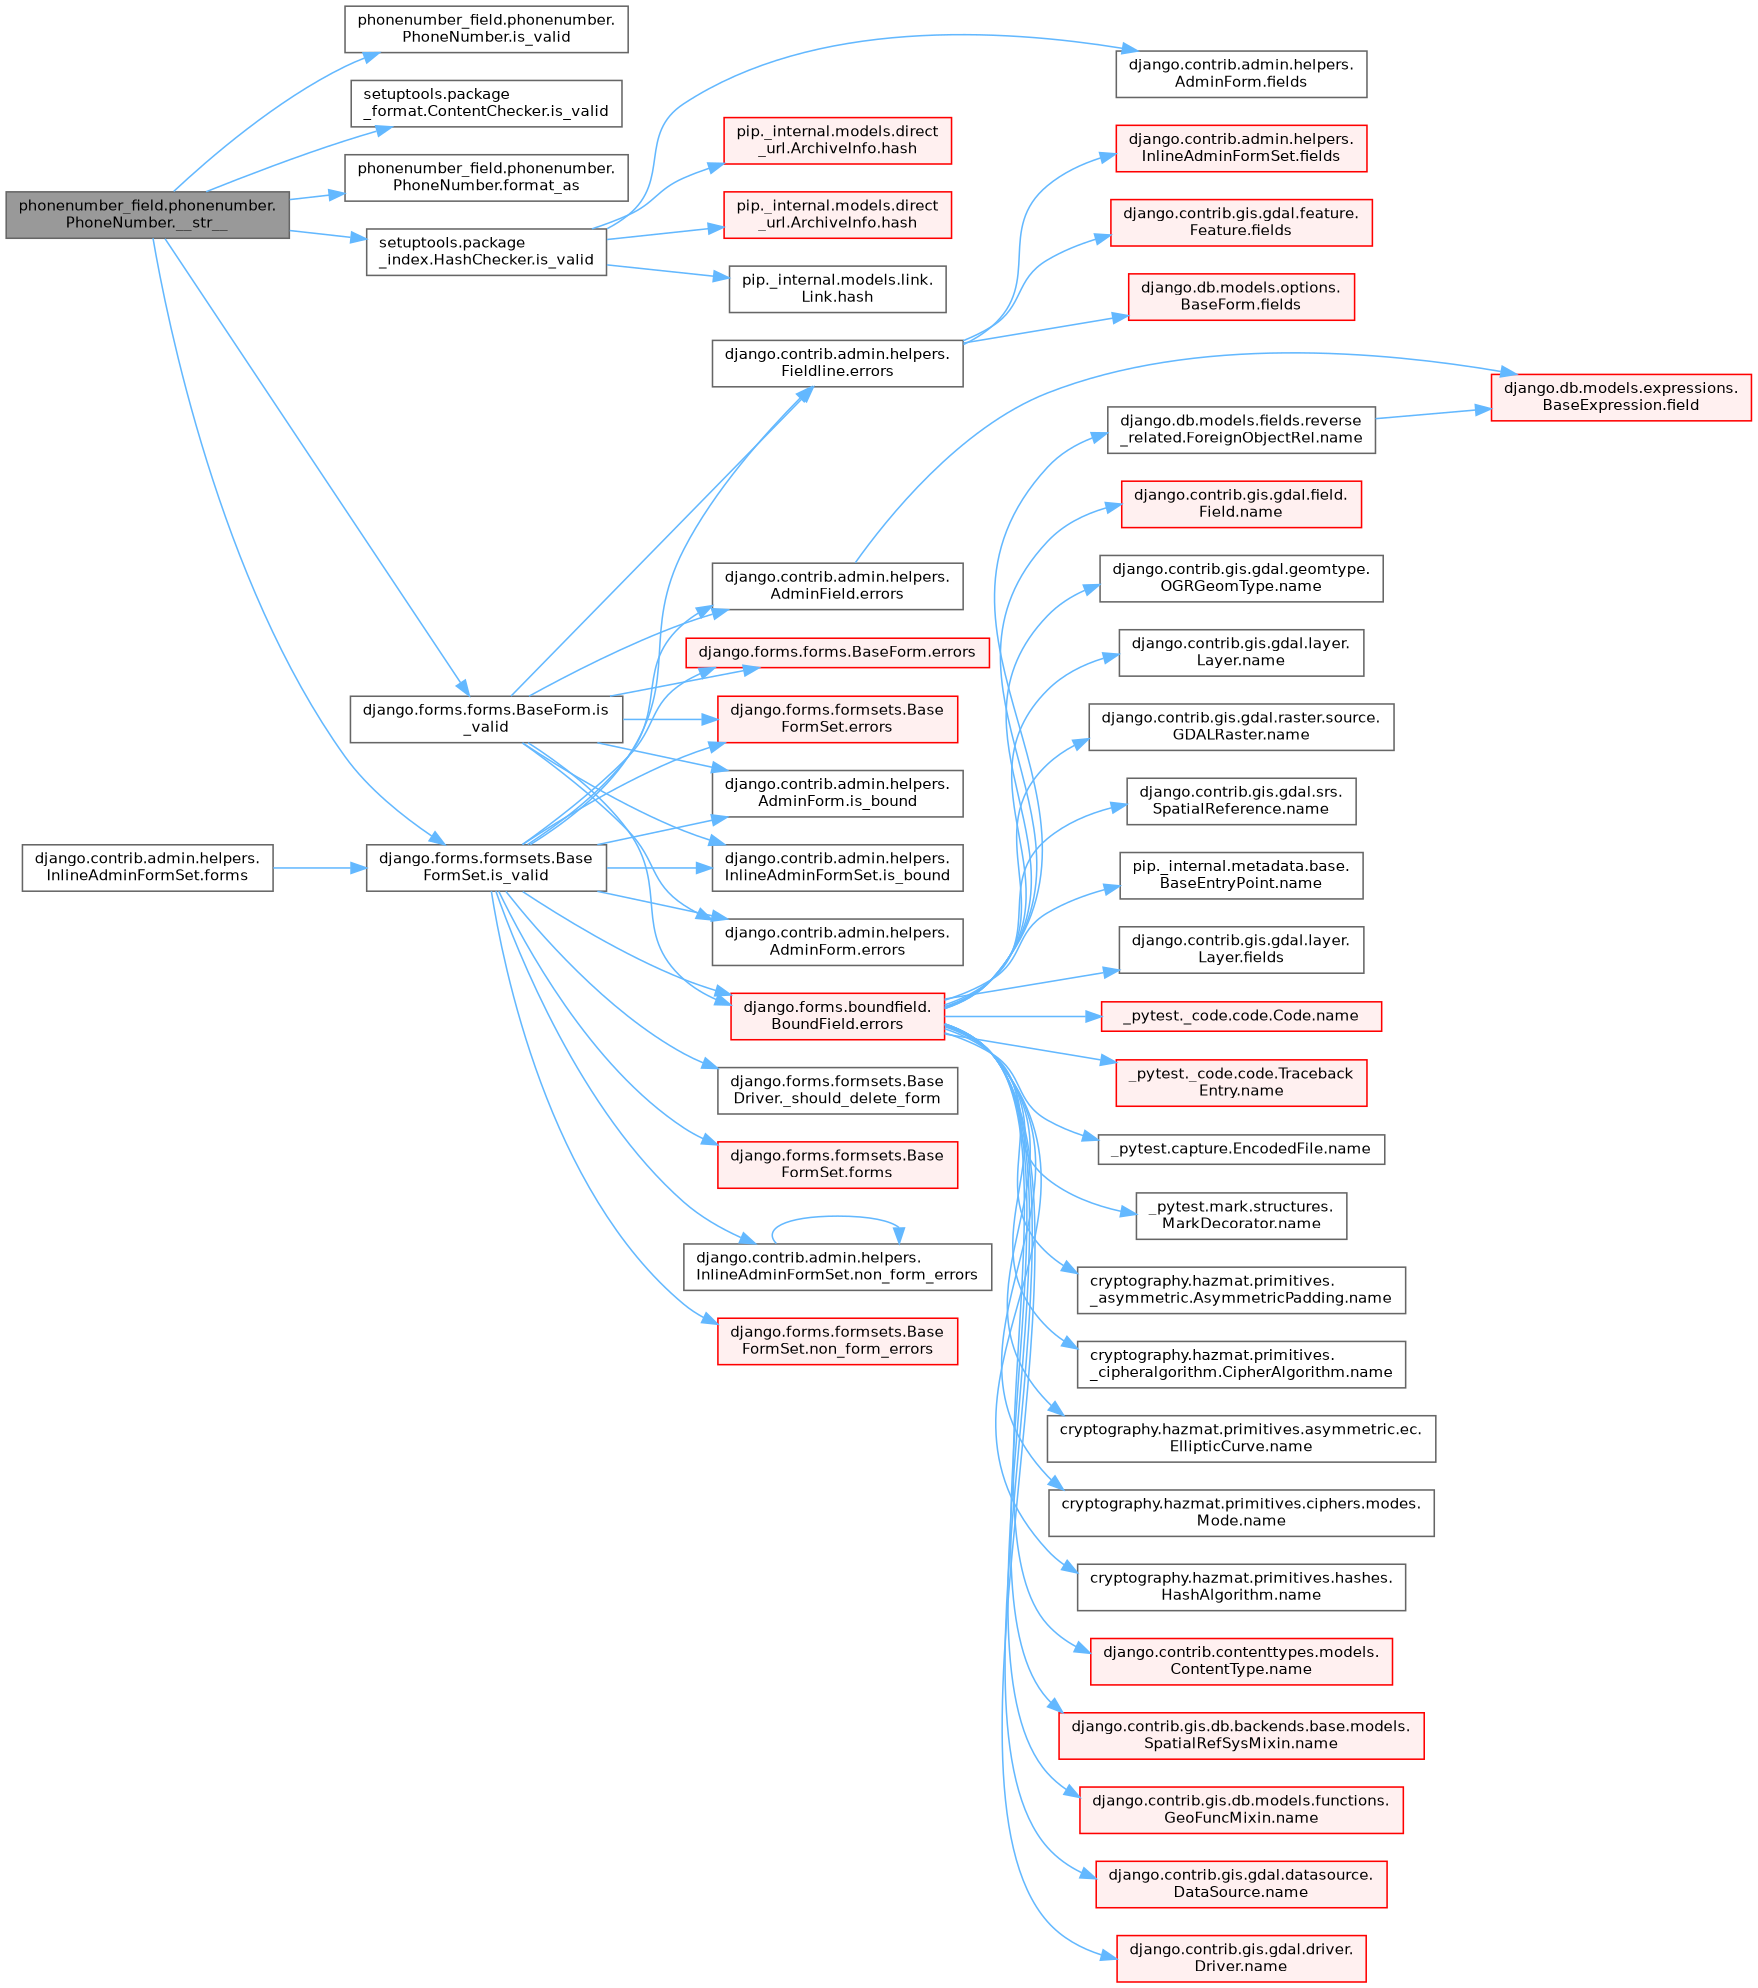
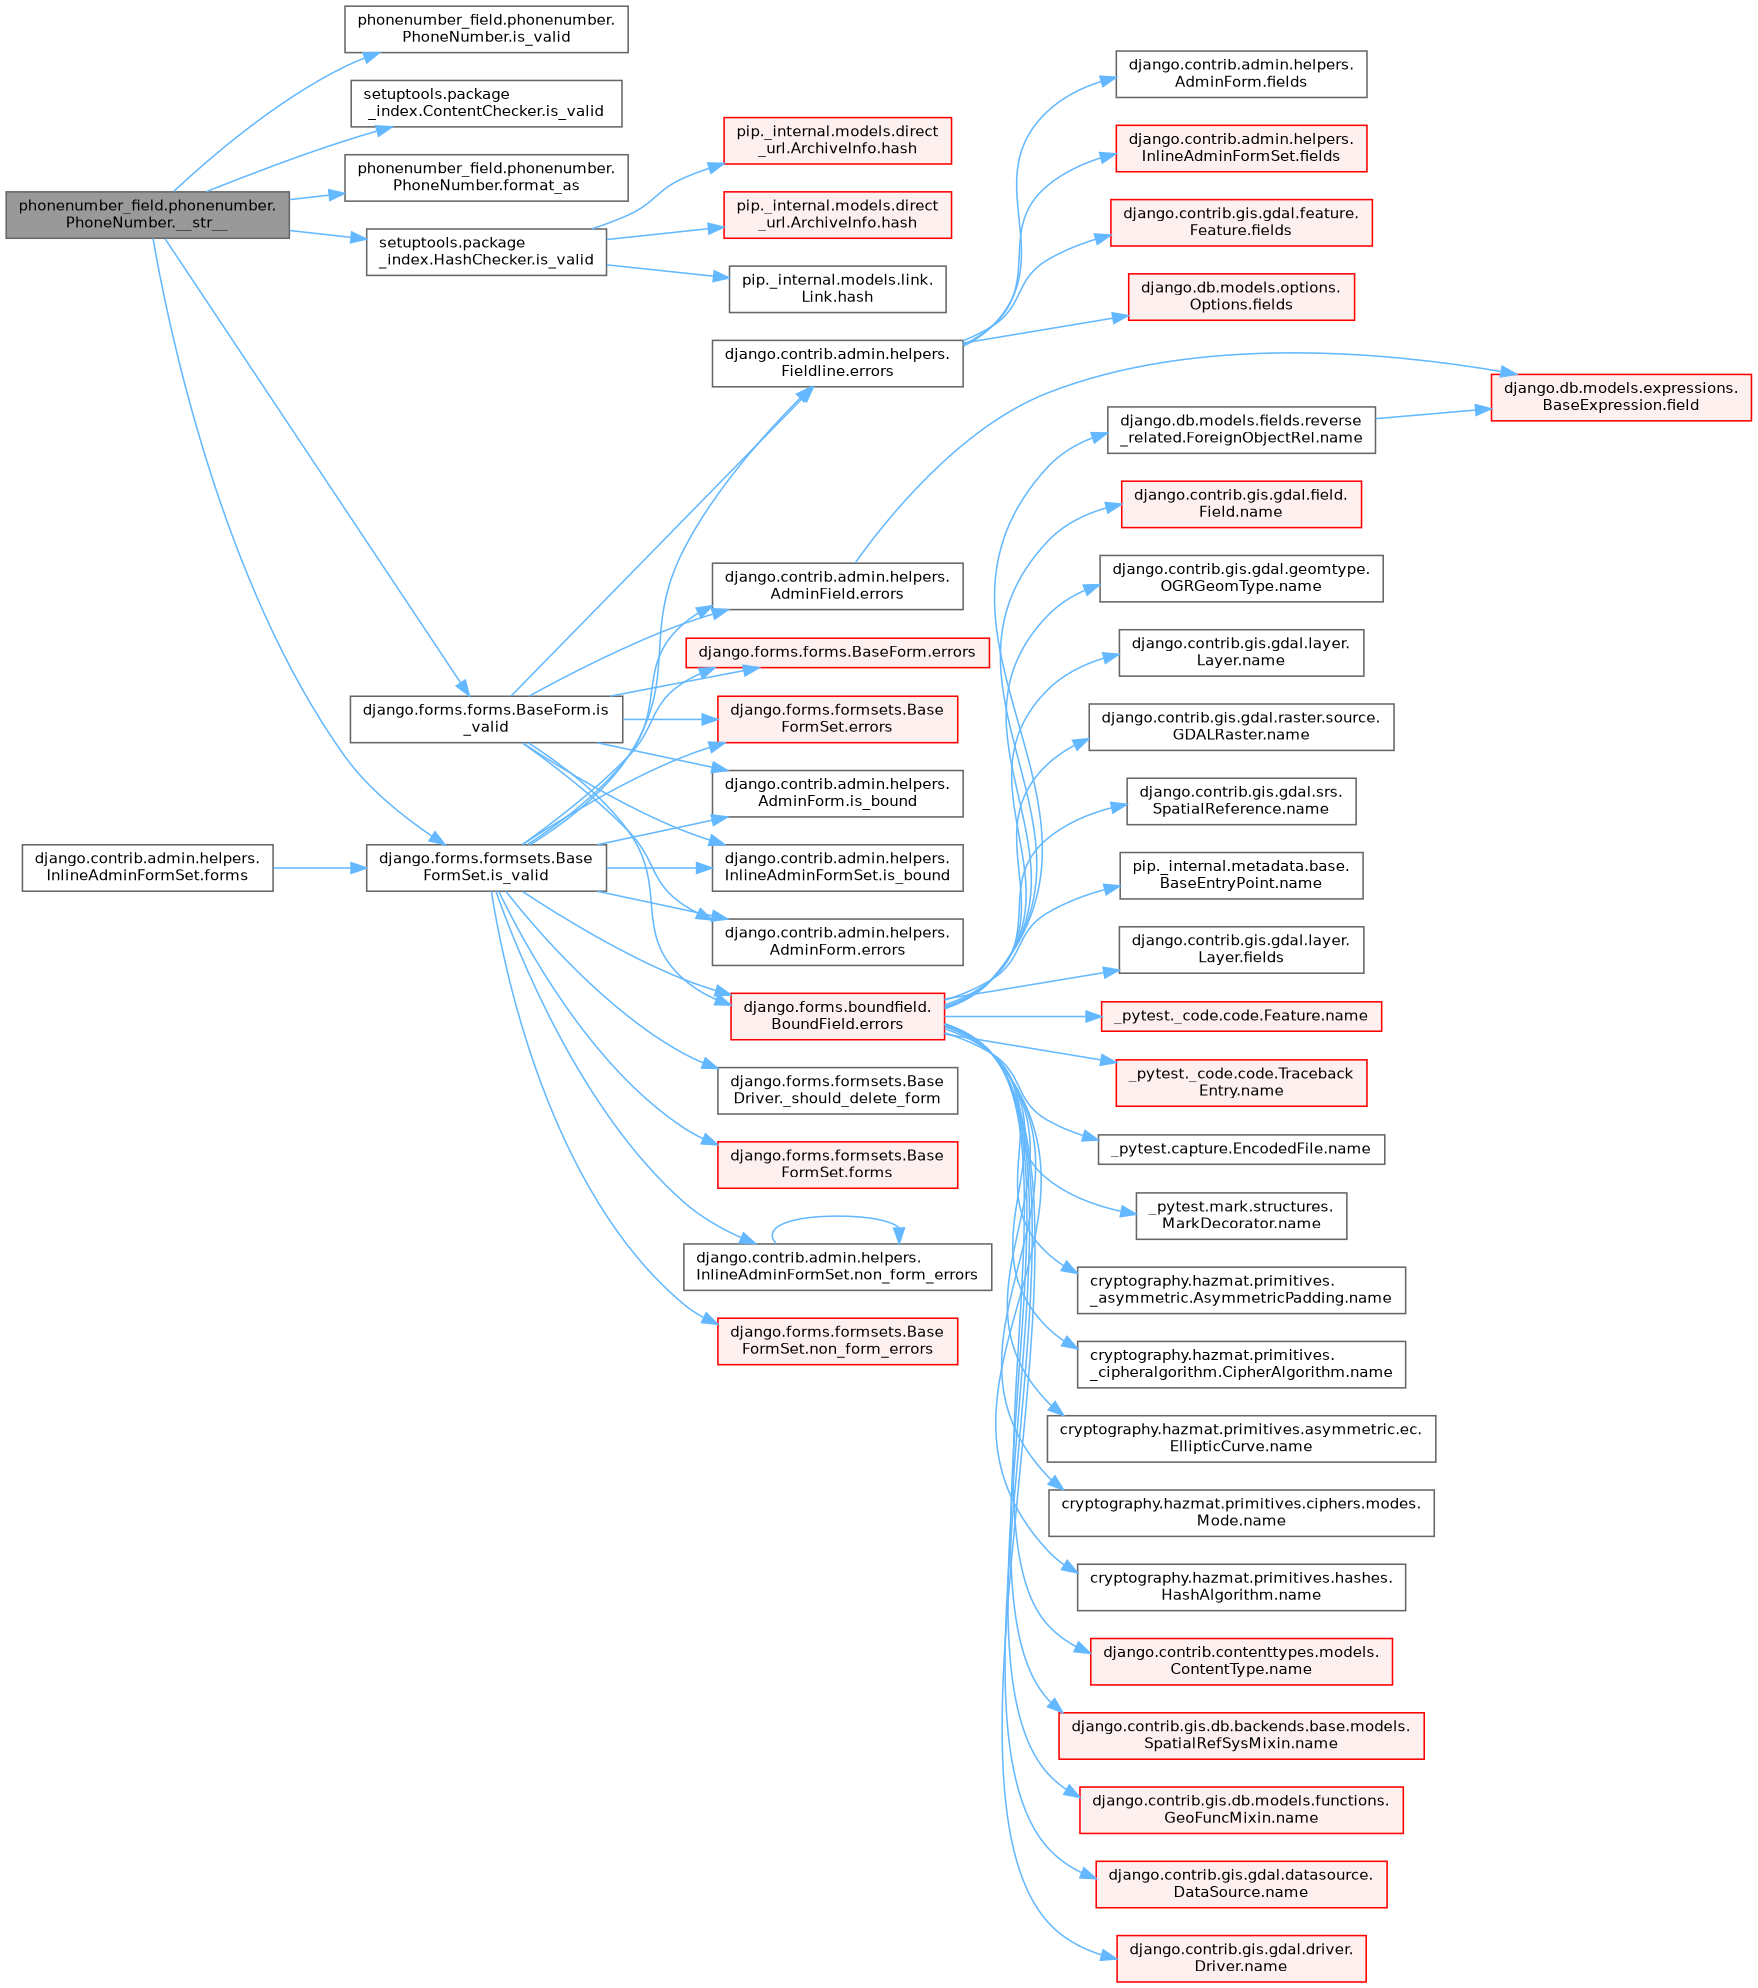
  digraph {
    rankdir=LR
    node [color=grey40 fillcolor=white fontname=Helvetica fontsize=10 shape=box style=filled]
    edge [color=steelblue1 fontname=Helvetica fontsize=10 labelfontname=Helvetica labelfontsize=10 style=solid]
    n1 [color=gray40 fillcolor=grey60 fontcolor=black height=0.2 label="phonenumber_field.phonenumber.\lPhoneNumber.__str__" width=0.4]
    n2 [height=0.2 label="phonenumber_field.phonenumber.\lPhoneNumber.format_as" width=0.4]
    n3 [height=0.2 label="django.forms.forms.BaseForm.is\l_valid" width=0.4]
    n4 [height=0.2 label="django.forms.formsets.Base\lFormSet.is_valid" width=0.4]
    n5 [height=0.2 label="phonenumber_field.phonenumber.\lPhoneNumber.is_valid" width=0.4]
-   n6 [height=0.2 label="setuptools.package\l_format.ContentChecker.is_valid" width=0.4]
+   n6 [height=0.2 label="setuptools.package\l_index.ContentChecker.is_valid" width=0.4]
    n7 [height=0.2 label="setuptools.package\l_index.HashChecker.is_valid" width=0.4]
    n8 [height=0.2 label="django.contrib.admin.helpers.\lAdminField.errors" width=0.4]
    n9 [height=0.2 label="django.contrib.admin.helpers.\lAdminForm.errors" width=0.4]
    n10 [height=0.2 label="django.contrib.admin.helpers.\lFieldline.errors" width=0.4]
    n11 [color=red fillcolor="#FFF0F0" height=0.2 label="django.forms.boundfield.\lBoundField.errors" width=0.4]
    n12 [color=red fillcolor="#FFF0F0" height=0.2 label="django.forms.forms.BaseForm.errors" width=0.4]
    n13 [color=red fillcolor="#FFF0F0" height=0.2 label="django.forms.formsets.Base\lFormSet.errors" width=0.4]
    n14 [height=0.2 label="django.contrib.admin.helpers.\lAdminForm.is_bound" width=0.4]
    n15 [height=0.2 label="django.contrib.admin.helpers.\lInlineAdminFormSet.is_bound" width=0.4]
    n16 [height=0.2 label="django.forms.formsets.Base\lDriver._should_delete_form" width=0.4]
    n17 [color=red fillcolor="#FFF0F0" height=0.2 label="django.forms.formsets.Base\lFormSet.forms" width=0.4]
    n18 [height=0.2 label="django.contrib.admin.helpers.\lInlineAdminFormSet.non_form_errors" width=0.4]
    n19 [color=red fillcolor="#FFF0F0" height=0.2 label="django.forms.formsets.Base\lFormSet.non_form_errors" width=0.4]
    n20 [color=red fillcolor="#FFF0F0" height=0.2 label="pip._internal.models.direct\l_url.ArchiveInfo.hash" width=0.4]
    n21 [color=red fillcolor="#FFF0F0" height=0.2 label="pip._internal.models.direct\l_url.ArchiveInfo.hash" width=0.4]
    n22 [height=0.2 label="pip._internal.models.link.\lLink.hash" width=0.4]
    n23 [color=red fillcolor="#FFF0F0" height=0.2 label="django.db.models.expressions.\lBaseExpression.field" width=0.4]
    n24 [height=0.2 label="django.contrib.admin.helpers.\lAdminForm.fields" width=0.4]
    n25 [color=red fillcolor="#FFF0F0" height=0.2 label="django.contrib.admin.helpers.\lInlineAdminFormSet.fields" width=0.4]
    n26 [color=red fillcolor="#FFF0F0" height=0.2 label="django.contrib.gis.gdal.feature.\lFeature.fields" width=0.4]
-   n27 [color=red fillcolor="#FFF0F0" height=0.2 label="django.db.models.options.\lBaseForm.fields" width=0.4]
+   n27 [color=red fillcolor="#FFF0F0" height=0.2 label="django.db.models.options.\lOptions.fields" width=0.4]
    n28 [height=0.2 label="django.contrib.gis.gdal.layer.\lLayer.fields" width=0.4]
-   n29 [color=red fillcolor="#FFF0F0" height=0.2 label="_pytest._code.code.Code.name" width=0.4]
+   n29 [color=red fillcolor="#FFF0F0" height=0.2 label="_pytest._code.code.Feature.name" width=0.4]
    n30 [color=red fillcolor="#FFF0F0" height=0.2 label="_pytest._code.code.Traceback\lEntry.name" width=0.4]
    n31 [height=0.2 label="_pytest.capture.EncodedFile.name" width=0.4]
    n32 [height=0.2 label="_pytest.mark.structures.\lMarkDecorator.name" width=0.4]
    n33 [height=0.2 label="cryptography.hazmat.primitives.\l_asymmetric.AsymmetricPadding.name" width=0.4]
    n34 [height=0.2 label="cryptography.hazmat.primitives.\l_cipheralgorithm.CipherAlgorithm.name" width=0.4]
    n35 [height=0.2 label="cryptography.hazmat.primitives.asymmetric.ec.\lEllipticCurve.name" width=0.4]
    n36 [height=0.2 label="cryptography.hazmat.primitives.ciphers.modes.\lMode.name" width=0.4]
    n37 [height=0.2 label="cryptography.hazmat.primitives.hashes.\lHashAlgorithm.name" width=0.4]
    n38 [color=red fillcolor="#FFF0F0" height=0.2 label="django.contrib.contenttypes.models.\lContentType.name" width=0.4]
    n39 [color=red fillcolor="#FFF0F0" height=0.2 label="django.contrib.gis.db.backends.base.models.\lSpatialRefSysMixin.name" width=0.4]
    n40 [color=red fillcolor="#FFF0F0" height=0.2 label="django.contrib.gis.db.models.functions.\lGeoFuncMixin.name" width=0.4]
    n41 [color=red fillcolor="#FFF0F0" height=0.2 label="django.contrib.gis.gdal.datasource.\lDataSource.name" width=0.4]
    n42 [color=red fillcolor="#FFF0F0" height=0.2 label="django.contrib.gis.gdal.driver.\lDriver.name" width=0.4]
    n43 [color=red fillcolor="#FFF0F0" height=0.2 label="django.contrib.gis.gdal.field.\lField.name" width=0.4]
    n44 [height=0.2 label="django.contrib.gis.gdal.geomtype.\lOGRGeomType.name" width=0.4]
    n45 [height=0.2 label="django.contrib.gis.gdal.layer.\lLayer.name" width=0.4]
    n46 [height=0.2 label="django.contrib.gis.gdal.raster.source.\lGDALRaster.name" width=0.4]
    n47 [height=0.2 label="django.contrib.gis.gdal.srs.\lSpatialReference.name" width=0.4]
    n48 [height=0.2 label="django.db.models.fields.reverse\l_related.ForeignObjectRel.name" width=0.4]
    n49 [height=0.2 label="pip._internal.metadata.base.\lBaseEntryPoint.name" width=0.4]
    n50 [height=0.2 label="django.contrib.admin.helpers.\lInlineAdminFormSet.forms" width=0.4]
    n1 -> n2
    n1 -> n3
    n1 -> n4
    n1 -> n5
    n1 -> n6
    n1 -> n7
    n3 -> n8
    n3 -> n9
    n3 -> n10
    n3 -> n11
    n3 -> n12
    n3 -> n13
    n3 -> n14
    n3 -> n15
    n4 -> n8
    n4 -> n9
    n4 -> n10
    n4 -> n11
    n4 -> n12
    n4 -> n13
    n4 -> n14
    n4 -> n15
    n4 -> n16
    n4 -> n17
    n4 -> n18
    n4 -> n19
    n7 -> n20
    n7 -> n21
    n7 -> n22
    n8 -> n23
-   n7 -> n24
+   n10 -> n24
    n10 -> n25
    n10 -> n26
    n10 -> n27
    n11 -> n28
    n11 -> n29
    n11 -> n30
    n11 -> n31
    n11 -> n32
    n11 -> n33
    n11 -> n34
    n11 -> n35
    n11 -> n36
    n11 -> n37
    n11 -> n38
    n11 -> n39
    n11 -> n40
    n11 -> n41
    n11 -> n42
    n11 -> n43
    n11 -> n44
    n11 -> n45
    n11 -> n46
    n11 -> n47
    n11 -> n48
    n11 -> n49
    n18 -> n18
    n48 -> n23
    n50 -> n4
  }
